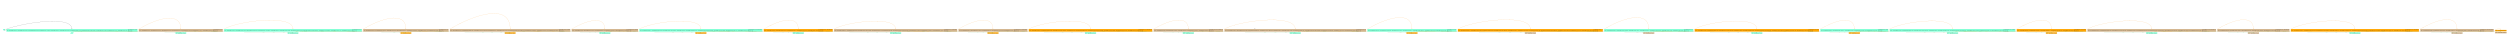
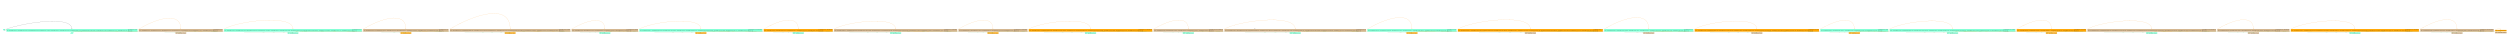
  digraph {
    fontname="Liberation Sans"
    rankdir=LR
    node [fillcolor=aquamarine fontname="Liberation Sans" shape=record style=filled]
    edge [constraint=true fontname="Liberation Sans" headport=n style="solid,bold" tailport=s color=forestgreen weight=10]
    n1 [label=INV shape=octagon]
    n2 [label=EXIT shape=parallelogram]
    n3 [label="{\<bb\ 2\>:\l|[valid_files/pr40386.c:31:7]\ c.0_1\ =\ c;\l|[valid_files/pr40386.c:31:7]\ _2\ =\ (int)\ c.0_1;\l|[valid_files/pr40386.c:31:7]\ shift1.1_3\ =\ shift1;\l|[valid_files/pr40386.c:31:7]\ _4\ =\ _2\ \>\>\ shift1.1_3;\l|[valid_files/pr40386.c:31:7]\ c.2_5\ =\ c;\l|[valid_files/pr40386.c:31:7]\ _6\ =\ (int)\ c.2_5;\l|[valid_files/pr40386.c:31:7]\ shift1.3_7\ =\ shift1;\l|[valid_files/pr40386.c:31:7]\ shift1.4_8\ =\ (unsigned\ int)\ shift1.3_7;\l|[valid_files/pr40386.c:31:7]\ _9\ =\ 8\ -\ shift1.4_8;\l|[valid_files/pr40386.c:31:7]\ _10\ =\ _6\ \<\<\ _9;\l|[valid_files/pr40386.c:31:7]\ _11\ =\ _4\ \|\ _10;\l|[valid_files/pr40386.c:31:6]\ if\ (_11\ !=\ 835)\l\ \ goto\ \<bb\ 3\>;\ [INV]\lelse\l\ \ goto\ \<bb\ 4\>;\ [INV]\l}"]
-   n4 [label="{\<bb\ 3\>:\l|[valid_files/pr40386.c:32:5]\ abort\ ();\l}"]
+   n4 [fillcolor=tan label="{\<bb\ 3\>:\l|[valid_files/pr40386.c:32:5]\ abort\ ();\l}"]
    n5 [fillcolor=tan label="{\<bb\ 4\>:\l|[valid_files/pr40386.c:34:7]\ c.5_12\ =\ c;\l|[valid_files/pr40386.c:34:7]\ _13\ =\ c.5_12\ \>\>\ 4;\l|[valid_files/pr40386.c:34:7]\ _14\ =\ (int)\ _13;\l|[valid_files/pr40386.c:34:7]\ c.6_15\ =\ c;\l|[valid_files/pr40386.c:34:7]\ _16\ =\ (int)\ c.6_15;\l|[valid_files/pr40386.c:34:7]\ _17\ =\ _16\ \<\<\ 4;\l|[valid_files/pr40386.c:34:7]\ _18\ =\ _14\ \|\ _17;\l|[valid_files/pr40386.c:34:6]\ if\ (_18\ !=\ 835)\l\ \ goto\ \<bb\ 5\>;\ [INV]\lelse\l\ \ goto\ \<bb\ 6\>;\ [INV]\l}"]
    n6 [label="{\<bb\ 5\>:\l|[valid_files/pr40386.c:35:5]\ abort\ ();\l}"]
    n7 [label="{\<bb\ 6\>:\l|[valid_files/pr40386.c:37:7]\ s.7_19\ =\ s;\l|[valid_files/pr40386.c:37:7]\ _20\ =\ (int)\ s.7_19;\l|[valid_files/pr40386.c:37:7]\ shift1.8_21\ =\ shift1;\l|[valid_files/pr40386.c:37:7]\ _22\ =\ _20\ \>\>\ shift1.8_21;\l|[valid_files/pr40386.c:37:7]\ s.9_23\ =\ s;\l|[valid_files/pr40386.c:37:7]\ _24\ =\ (int)\ s.9_23;\l|[valid_files/pr40386.c:37:7]\ shift1.10_25\ =\ shift1;\l|[valid_files/pr40386.c:37:7]\ shift1.11_26\ =\ (unsigned\ int)\ shift1.10_25;\l|[valid_files/pr40386.c:37:7]\ _27\ =\ 16\ -\ shift1.11_26;\l|[valid_files/pr40386.c:37:7]\ _28\ =\ _24\ \<\<\ _27;\l|[valid_files/pr40386.c:37:7]\ _29\ =\ _22\ \|\ _28;\l|[valid_files/pr40386.c:37:6]\ if\ (_29\ !=\ -221)\l\ \ goto\ \<bb\ 7\>;\ [INV]\lelse\l\ \ goto\ \<bb\ 8\>;\ [INV]\l}"]
    n8 [fillcolor=orange label="{\<bb\ 7\>:\l|[valid_files/pr40386.c:38:5]\ abort\ ();\l}"]
    n9 [fillcolor=tan label="{\<bb\ 8\>:\l|[valid_files/pr40386.c:40:7]\ s.12_30\ =\ s;\l|[valid_files/pr40386.c:40:7]\ _31\ =\ s.12_30\ \>\>\ 4;\l|[valid_files/pr40386.c:40:7]\ _32\ =\ (int)\ _31;\l|[valid_files/pr40386.c:40:7]\ s.13_33\ =\ s;\l|[valid_files/pr40386.c:40:7]\ _34\ =\ (int)\ s.13_33;\l|[valid_files/pr40386.c:40:7]\ _35\ =\ _34\ \<\<\ 12;\l|[valid_files/pr40386.c:40:7]\ _36\ =\ _32\ \|\ _35;\l|[valid_files/pr40386.c:40:6]\ if\ (_36\ !=\ -221)\l\ \ goto\ \<bb\ 9\>;\ [INV]\lelse\l\ \ goto\ \<bb\ 10\>;\ [INV]\l}"]
    n10 [fillcolor=orange label="{\<bb\ 9\>:\l|[valid_files/pr40386.c:41:5]\ abort\ ();\l}"]
    n11 [fillcolor=tan label="{\<bb\ 10\>:\l|[valid_files/pr40386.c:43:7]\ i.14_37\ =\ i;\l|[valid_files/pr40386.c:43:7]\ shift1.15_38\ =\ shift1;\l|[valid_files/pr40386.c:43:7]\ _39\ =\ i.14_37\ \>\>\ shift1.15_38;\l|[valid_files/pr40386.c:43:7]\ i.16_40\ =\ i;\l|[valid_files/pr40386.c:43:7]\ shift1.17_41\ =\ shift1;\l|[valid_files/pr40386.c:43:7]\ shift1.18_42\ =\ (unsigned\ int)\ shift1.17_41;\l|[valid_files/pr40386.c:43:7]\ _43\ =\ 32\ -\ shift1.18_42;\l|[valid_files/pr40386.c:43:7]\ _44\ =\ i.16_40\ \<\<\ _43;\l|[valid_files/pr40386.c:43:7]\ _45\ =\ _39\ \|\ _44;\l|[valid_files/pr40386.c:43:6]\ if\ (_45\ !=\ 1073745699)\l\ \ goto\ \<bb\ 11\>;\ [INV]\lelse\l\ \ goto\ \<bb\ 12\>;\ [INV]\l}"]
    n12 [label="{\<bb\ 11\>:\l|[valid_files/pr40386.c:44:5]\ abort\ ();\l}"]
    n13 [fillcolor=tan label="{\<bb\ 12\>:\l|[valid_files/pr40386.c:46:7]\ i.19_46\ =\ i;\l|[valid_files/pr40386.c:46:7]\ _47\ =\ i.19_46\ \>\>\ 4;\l|[valid_files/pr40386.c:46:7]\ i.20_48\ =\ i;\l|[valid_files/pr40386.c:46:7]\ _49\ =\ i.20_48\ \<\<\ 28;\l|[valid_files/pr40386.c:46:7]\ _50\ =\ _47\ \|\ _49;\l|[valid_files/pr40386.c:46:6]\ if\ (_50\ !=\ 1073745699)\l\ \ goto\ \<bb\ 13\>;\ [INV]\lelse\l\ \ goto\ \<bb\ 14\>;\ [INV]\l}"]
    n14 [fillcolor=orange label="{\<bb\ 13\>:\l|[valid_files/pr40386.c:47:5]\ abort\ ();\l}"]
    n15 [label="{\<bb\ 14\>:\l|[valid_files/pr40386.c:49:7]\ l.21_51\ =\ l;\l|[valid_files/pr40386.c:49:7]\ shift1.22_52\ =\ shift1;\l|[valid_files/pr40386.c:49:7]\ _53\ =\ l.21_51\ \>\>\ shift1.22_52;\l|[valid_files/pr40386.c:49:7]\ l.23_54\ =\ l;\l|[valid_files/pr40386.c:49:7]\ shift1.24_55\ =\ shift1;\l|[valid_files/pr40386.c:49:7]\ shift1.25_56\ =\ (unsigned\ int)\ shift1.24_55;\l|[valid_files/pr40386.c:49:7]\ _57\ =\ 64\ -\ shift1.25_56;\l|[valid_files/pr40386.c:49:7]\ _58\ =\ l.23_54\ \<\<\ _57;\l|[valid_files/pr40386.c:49:7]\ _59\ =\ _53\ \|\ _58;\l|[valid_files/pr40386.c:49:6]\ if\ (_59\ !=\ -9223372036600806041)\l\ \ goto\ \<bb\ 15\>;\ [INV]\lelse\l\ \ goto\ \<bb\ 16\>;\ [INV]\l}"]
    n16 [label="{\<bb\ 15\>:\l|[valid_files/pr40386.c:50:5]\ abort\ ();\l}"]
    n17 [fillcolor=orange label="{\<bb\ 16\>:\l|[valid_files/pr40386.c:52:7]\ l.26_60\ =\ l;\l|[valid_files/pr40386.c:52:7]\ _61\ =\ l.26_60\ \>\>\ 4;\l|[valid_files/pr40386.c:52:7]\ l.27_62\ =\ l;\l|[valid_files/pr40386.c:52:7]\ _63\ =\ l.27_62\ \<\<\ 60;\l|[valid_files/pr40386.c:52:7]\ _64\ =\ _61\ \|\ _63;\l|[valid_files/pr40386.c:52:6]\ if\ (_64\ !=\ -9223372036600806041)\l\ \ goto\ \<bb\ 17\>;\ [INV]\lelse\l\ \ goto\ \<bb\ 18\>;\ [INV]\l}"]
    n18 [label="{\<bb\ 17\>:\l|[valid_files/pr40386.c:53:5]\ abort\ ();\l}"]
    n19 [fillcolor=tan label="{\<bb\ 18\>:\l|[valid_files/pr40386.c:55:7]\ ll.28_65\ =\ ll;\l|[valid_files/pr40386.c:55:7]\ shift1.29_66\ =\ shift1;\l|[valid_files/pr40386.c:55:7]\ _67\ =\ ll.28_65\ \>\>\ shift1.29_66;\l|[valid_files/pr40386.c:55:7]\ ll.30_68\ =\ ll;\l|[valid_files/pr40386.c:55:7]\ shift1.31_69\ =\ shift1;\l|[valid_files/pr40386.c:55:7]\ shift1.32_70\ =\ (unsigned\ int)\ shift1.31_69;\l|[valid_files/pr40386.c:55:7]\ _71\ =\ 64\ -\ shift1.32_70;\l|[valid_files/pr40386.c:55:7]\ _72\ =\ ll.30_68\ \<\<\ _71;\l|[valid_files/pr40386.c:55:7]\ _73\ =\ _67\ \|\ _72;\l|[valid_files/pr40386.c:55:6]\ if\ (_73\ !=\ 68174490360335855)\l\ \ goto\ \<bb\ 19\>;\ [INV]\lelse\l\ \ goto\ \<bb\ 20\>;\ [INV]\l}"]
    n20 [fillcolor=orange label="{\<bb\ 19\>:\l|[valid_files/pr40386.c:56:5]\ abort\ ();\l}"]
    n21 [fillcolor=tan label="{\<bb\ 20\>:\l|[valid_files/pr40386.c:58:7]\ ll.33_74\ =\ ll;\l|[valid_files/pr40386.c:58:7]\ _75\ =\ ll.33_74\ \>\>\ 4;\l|[valid_files/pr40386.c:58:7]\ ll.34_76\ =\ ll;\l|[valid_files/pr40386.c:58:7]\ _77\ =\ ll.34_76\ \<\<\ 60;\l|[valid_files/pr40386.c:58:7]\ _78\ =\ _75\ \|\ _77;\l|[valid_files/pr40386.c:58:6]\ if\ (_78\ !=\ 68174490360335855)\l\ \ goto\ \<bb\ 21\>;\ [INV]\lelse\l\ \ goto\ \<bb\ 22\>;\ [INV]\l}"]
    n22 [label="{\<bb\ 21\>:\l|[valid_files/pr40386.c:59:5]\ abort\ ();\l}"]
    n23 [fillcolor=orange label="{\<bb\ 22\>:\l|[valid_files/pr40386.c:61:7]\ ll.35_79\ =\ ll;\l|[valid_files/pr40386.c:61:7]\ shift2.36_80\ =\ shift2;\l|[valid_files/pr40386.c:61:7]\ _81\ =\ ll.35_79\ \>\>\ shift2.36_80;\l|[valid_files/pr40386.c:61:7]\ ll.37_82\ =\ ll;\l|[valid_files/pr40386.c:61:7]\ shift2.38_83\ =\ shift2;\l|[valid_files/pr40386.c:61:7]\ shift2.39_84\ =\ (unsigned\ int)\ shift2.38_83;\l|[valid_files/pr40386.c:61:7]\ _85\ =\ 64\ -\ shift2.39_84;\l|[valid_files/pr40386.c:61:7]\ _86\ =\ ll.37_82\ \<\<\ _85;\l|[valid_files/pr40386.c:61:7]\ _87\ =\ _81\ \|\ _86;\l|[valid_files/pr40386.c:61:6]\ if\ (_87\ !=\ -994074541463572736)\l\ \ goto\ \<bb\ 23\>;\ [INV]\lelse\l\ \ goto\ \<bb\ 24\>;\ [INV]\l}"]
    n24 [label="{\<bb\ 23\>:\l|[valid_files/pr40386.c:62:5]\ abort\ ();\l}"]
    n25 [fillcolor=tan label="{\<bb\ 24\>:\l|[valid_files/pr40386.c:64:7]\ ll.40_88\ =\ ll;\l|[valid_files/pr40386.c:64:7]\ _89\ =\ ll.40_88\ \>\>\ 60;\l|[valid_files/pr40386.c:64:7]\ ll.41_90\ =\ ll;\l|[valid_files/pr40386.c:64:7]\ _91\ =\ ll.41_90\ \<\<\ 4;\l|[valid_files/pr40386.c:64:7]\ _92\ =\ _89\ \|\ _91;\l|[valid_files/pr40386.c:64:6]\ if\ (_92\ !=\ -994074541463572736)\l\ \ goto\ \<bb\ 25\>;\ [INV]\lelse\l\ \ goto\ \<bb\ 26\>;\ [INV]\l}"]
    n26 [label="{\<bb\ 25\>:\l|[valid_files/pr40386.c:65:5]\ abort\ ();\l}"]
    n27 [fillcolor=tan label="{\<bb\ 26\>:\l|[valid_files/pr40386.c:67:7]\ c.42_93\ =\ c;\l|[valid_files/pr40386.c:67:7]\ _94\ =\ (int)\ c.42_93;\l|[valid_files/pr40386.c:67:7]\ shift1.43_95\ =\ shift1;\l|[valid_files/pr40386.c:67:7]\ _96\ =\ _94\ \<\<\ shift1.43_95;\l|[valid_files/pr40386.c:67:7]\ c.44_97\ =\ c;\l|[valid_files/pr40386.c:67:7]\ _98\ =\ (int)\ c.44_97;\l|[valid_files/pr40386.c:67:7]\ shift1.45_99\ =\ shift1;\l|[valid_files/pr40386.c:67:7]\ shift1.46_100\ =\ (unsigned\ int)\ shift1.45_99;\l|[valid_files/pr40386.c:67:7]\ _101\ =\ 8\ -\ shift1.46_100;\l|[valid_files/pr40386.c:67:7]\ _102\ =\ _98\ \>\>\ _101;\l|[valid_files/pr40386.c:67:7]\ _103\ =\ _96\ \|\ _102;\l|[valid_files/pr40386.c:67:6]\ if\ (_103\ !=\ 835)\l\ \ goto\ \<bb\ 27\>;\ [INV]\lelse\l\ \ goto\ \<bb\ 28\>;\ [INV]\l}"]
    n28 [fillcolor=orange label="{\<bb\ 27\>:\l|[valid_files/pr40386.c:68:5]\ abort\ ();\l}"]
    n29 [label="{\<bb\ 28\>:\l|[valid_files/pr40386.c:70:7]\ c.47_104\ =\ c;\l|[valid_files/pr40386.c:70:7]\ _105\ =\ (int)\ c.47_104;\l|[valid_files/pr40386.c:70:7]\ _106\ =\ _105\ \<\<\ 4;\l|[valid_files/pr40386.c:70:7]\ c.48_107\ =\ c;\l|[valid_files/pr40386.c:70:7]\ _108\ =\ c.48_107\ \>\>\ 4;\l|[valid_files/pr40386.c:70:7]\ _109\ =\ (int)\ _108;\l|[valid_files/pr40386.c:70:7]\ _110\ =\ _106\ \|\ _109;\l|[valid_files/pr40386.c:70:6]\ if\ (_110\ !=\ 835)\l\ \ goto\ \<bb\ 29\>;\ [INV]\lelse\l\ \ goto\ \<bb\ 30\>;\ [INV]\l}"]
    n30 [fillcolor=tan label="{\<bb\ 29\>:\l|[valid_files/pr40386.c:71:5]\ abort\ ();\l}"]
    n31 [fillcolor=orange label="{\<bb\ 30\>:\l|[valid_files/pr40386.c:73:7]\ s.49_111\ =\ s;\l|[valid_files/pr40386.c:73:7]\ _112\ =\ (int)\ s.49_111;\l|[valid_files/pr40386.c:73:7]\ shift1.50_113\ =\ shift1;\l|[valid_files/pr40386.c:73:7]\ _114\ =\ _112\ \<\<\ shift1.50_113;\l|[valid_files/pr40386.c:73:7]\ s.51_115\ =\ s;\l|[valid_files/pr40386.c:73:7]\ _116\ =\ (int)\ s.51_115;\l|[valid_files/pr40386.c:73:7]\ shift1.52_117\ =\ shift1;\l|[valid_files/pr40386.c:73:7]\ shift1.53_118\ =\ (unsigned\ int)\ shift1.52_117;\l|[valid_files/pr40386.c:73:7]\ _119\ =\ 16\ -\ shift1.53_118;\l|[valid_files/pr40386.c:73:7]\ _120\ =\ _116\ \>\>\ _119;\l|[valid_files/pr40386.c:73:7]\ _121\ =\ _114\ \|\ _120;\l|[valid_files/pr40386.c:73:6]\ if\ (_121\ !=\ -1)\l\ \ goto\ \<bb\ 31\>;\ [INV]\lelse\l\ \ goto\ \<bb\ 32\>;\ [INV]\l}"]
    n32 [fillcolor=tan label="{\<bb\ 31\>:\l|[valid_files/pr40386.c:74:5]\ abort\ ();\l}"]
    n33 [label="{\<bb\ 32\>:\l|[valid_files/pr40386.c:76:7]\ s.54_122\ =\ s;\l|[valid_files/pr40386.c:76:7]\ _123\ =\ (int)\ s.54_122;\l|[valid_files/pr40386.c:76:7]\ _124\ =\ _123\ \<\<\ 4;\l|[valid_files/pr40386.c:76:7]\ s.55_125\ =\ s;\l|[valid_files/pr40386.c:76:7]\ _126\ =\ s.55_125\ \>\>\ 12;\l|[valid_files/pr40386.c:76:7]\ _127\ =\ (int)\ _126;\l|[valid_files/pr40386.c:76:7]\ _128\ =\ _124\ \|\ _127;\l|[valid_files/pr40386.c:76:6]\ if\ (_128\ !=\ -1)\l\ \ goto\ \<bb\ 33\>;\ [INV]\lelse\l\ \ goto\ \<bb\ 34\>;\ [INV]\l}"]
-   n34 [label="{\<bb\ 33\>:\l|[valid_files/pr40386.c:77:5]\ abort\ ();\l}"]
+   n34 [fillcolor=tan label="{\<bb\ 33\>:\l|[valid_files/pr40386.c:77:5]\ abort\ ();\l}"]
    n35 [fillcolor=orange label="{\<bb\ 34\>:\l|[valid_files/pr40386.c:79:7]\ i.56_129\ =\ i;\l|[valid_files/pr40386.c:79:7]\ shift1.57_130\ =\ shift1;\l|[valid_files/pr40386.c:79:7]\ _131\ =\ i.56_129\ \<\<\ shift1.57_130;\l|[valid_files/pr40386.c:79:7]\ i.58_132\ =\ i;\l|[valid_files/pr40386.c:79:7]\ shift1.59_133\ =\ shift1;\l|[valid_files/pr40386.c:79:7]\ shift1.60_134\ =\ (unsigned\ int)\ shift1.59_133;\l|[valid_files/pr40386.c:79:7]\ _135\ =\ 32\ -\ shift1.60_134;\l|[valid_files/pr40386.c:79:7]\ _136\ =\ i.58_132\ \>\>\ _135;\l|[valid_files/pr40386.c:79:7]\ _137\ =\ _131\ \|\ _136;\l|[valid_files/pr40386.c:79:6]\ if\ (_137\ !=\ 992064)\l\ \ goto\ \<bb\ 35\>;\ [INV]\lelse\l\ \ goto\ \<bb\ 36\>;\ [INV]\l}"]
    n36 [fillcolor=orange label="{\<bb\ 35\>:\l|[valid_files/pr40386.c:80:5]\ abort\ ();\l}"]
    n37 [label="{\<bb\ 36\>:\l|[valid_files/pr40386.c:82:7]\ i.61_138\ =\ i;\l|[valid_files/pr40386.c:82:7]\ _139\ =\ i.61_138\ \<\<\ 4;\l|[valid_files/pr40386.c:82:7]\ i.62_140\ =\ i;\l|[valid_files/pr40386.c:82:7]\ _141\ =\ i.62_140\ \>\>\ 28;\l|[valid_files/pr40386.c:82:7]\ _142\ =\ _139\ \|\ _141;\l|[valid_files/pr40386.c:82:6]\ if\ (_142\ !=\ 992064)\l\ \ goto\ \<bb\ 37\>;\ [INV]\lelse\l\ \ goto\ \<bb\ 38\>;\ [INV]\l}"]
    n38 [label="{\<bb\ 37\>:\l|[valid_files/pr40386.c:83:5]\ abort\ ();\l}"]
    n39 [label="{\<bb\ 38\>:\l|[valid_files/pr40386.c:85:7]\ l.63_143\ =\ l;\l|[valid_files/pr40386.c:85:7]\ shift1.64_144\ =\ shift1;\l|[valid_files/pr40386.c:85:7]\ _145\ =\ l.63_143\ \<\<\ shift1.64_144;\l|[valid_files/pr40386.c:85:7]\ l.65_146\ =\ l;\l|[valid_files/pr40386.c:85:7]\ shift1.66_147\ =\ shift1;\l|[valid_files/pr40386.c:85:7]\ shift1.67_148\ =\ (unsigned\ int)\ shift1.66_147;\l|[valid_files/pr40386.c:85:7]\ _149\ =\ 64\ -\ shift1.67_148;\l|[valid_files/pr40386.c:85:7]\ _150\ =\ l.65_146\ \>\>\ _149;\l|[valid_files/pr40386.c:85:7]\ _151\ =\ _145\ \|\ _150;\l|[valid_files/pr40386.c:85:6]\ if\ (_151\ !=\ 65016260480)\l\ \ goto\ \<bb\ 39\>;\ [INV]\lelse\l\ \ goto\ \<bb\ 40\>;\ [INV]\l}"]
    n40 [fillcolor=orange label="{\<bb\ 39\>:\l|[valid_files/pr40386.c:86:5]\ abort\ ();\l}"]
    n41 [fillcolor=orange label="{\<bb\ 40\>:\l|[valid_files/pr40386.c:88:7]\ l.68_152\ =\ l;\l|[valid_files/pr40386.c:88:7]\ _153\ =\ l.68_152\ \<\<\ 4;\l|[valid_files/pr40386.c:88:7]\ l.69_154\ =\ l;\l|[valid_files/pr40386.c:88:7]\ _155\ =\ l.69_154\ \>\>\ 60;\l|[valid_files/pr40386.c:88:7]\ _156\ =\ _153\ \|\ _155;\l|[valid_files/pr40386.c:88:6]\ if\ (_156\ !=\ 65016260480)\l\ \ goto\ \<bb\ 41\>;\ [INV]\lelse\l\ \ goto\ \<bb\ 42\>;\ [INV]\l}"]
    n42 [label="{\<bb\ 41\>:\l|[valid_files/pr40386.c:89:5]\ abort\ ();\l}"]
    n43 [fillcolor=tan label="{\<bb\ 42\>:\l|[valid_files/pr40386.c:91:7]\ ll.70_157\ =\ ll;\l|[valid_files/pr40386.c:91:7]\ shift1.71_158\ =\ shift1;\l|[valid_files/pr40386.c:91:7]\ _159\ =\ ll.70_157\ \<\<\ shift1.71_158;\l|[valid_files/pr40386.c:91:7]\ ll.72_160\ =\ ll;\l|[valid_files/pr40386.c:91:7]\ shift1.73_161\ =\ shift1;\l|[valid_files/pr40386.c:91:7]\ shift1.74_162\ =\ (unsigned\ int)\ shift1.73_161;\l|[valid_files/pr40386.c:91:7]\ _163\ =\ 64\ -\ shift1.74_162;\l|[valid_files/pr40386.c:91:7]\ _164\ =\ ll.72_160\ \>\>\ _163;\l|[valid_files/pr40386.c:91:7]\ _165\ =\ _159\ \|\ _164;\l|[valid_files/pr40386.c:91:6]\ if\ (_165\ !=\ -994074541463572736)\l\ \ goto\ \<bb\ 43\>;\ [INV]\lelse\l\ \ goto\ \<bb\ 44\>;\ [INV]\l}"]
    n44 [fillcolor=tan label="{\<bb\ 43\>:\l|[valid_files/pr40386.c:92:5]\ abort\ ();\l}"]
    n45 [fillcolor=tan label="{\<bb\ 44\>:\l|[valid_files/pr40386.c:94:7]\ ll.75_166\ =\ ll;\l|[valid_files/pr40386.c:94:7]\ _167\ =\ ll.75_166\ \<\<\ 4;\l|[valid_files/pr40386.c:94:7]\ ll.76_168\ =\ ll;\l|[valid_files/pr40386.c:94:7]\ _169\ =\ ll.76_168\ \>\>\ 60;\l|[valid_files/pr40386.c:94:7]\ _170\ =\ _167\ \|\ _169;\l|[valid_files/pr40386.c:94:6]\ if\ (_170\ !=\ -994074541463572736)\l\ \ goto\ \<bb\ 45\>;\ [INV]\lelse\l\ \ goto\ \<bb\ 46\>;\ [INV]\l}"]
    n46 [label="{\<bb\ 45\>:\l|[valid_files/pr40386.c:95:5]\ abort\ ();\l}"]
    n47 [fillcolor=orange label="{\<bb\ 46\>:\l|[valid_files/pr40386.c:97:7]\ ll.77_171\ =\ ll;\l|[valid_files/pr40386.c:97:7]\ shift2.78_172\ =\ shift2;\l|[valid_files/pr40386.c:97:7]\ _173\ =\ ll.77_171\ \<\<\ shift2.78_172;\l|[valid_files/pr40386.c:97:7]\ ll.79_174\ =\ ll;\l|[valid_files/pr40386.c:97:7]\ shift2.80_175\ =\ shift2;\l|[valid_files/pr40386.c:97:7]\ shift2.81_176\ =\ (unsigned\ int)\ shift2.80_175;\l|[valid_files/pr40386.c:97:7]\ _177\ =\ 64\ -\ shift2.81_176;\l|[valid_files/pr40386.c:97:7]\ _178\ =\ ll.79_174\ \>\>\ _177;\l|[valid_files/pr40386.c:97:7]\ _179\ =\ _173\ \|\ _178;\l|[valid_files/pr40386.c:97:6]\ if\ (_179\ !=\ 68174490360335855)\l\ \ goto\ \<bb\ 47\>;\ [INV]\lelse\l\ \ goto\ \<bb\ 48\>;\ [INV]\l}"]
    n48 [fillcolor=tan label="{\<bb\ 47\>:\l|[valid_files/pr40386.c:98:5]\ abort\ ();\l}"]
    n49 [fillcolor=tan label="{\<bb\ 48\>:\l|[valid_files/pr40386.c:100:7]\ ll.82_180\ =\ ll;\l|[valid_files/pr40386.c:100:7]\ _181\ =\ ll.82_180\ \<\<\ 60;\l|[valid_files/pr40386.c:100:7]\ ll.83_182\ =\ ll;\l|[valid_files/pr40386.c:100:7]\ _183\ =\ ll.83_182\ \>\>\ 4;\l|[valid_files/pr40386.c:100:7]\ _184\ =\ _181\ \|\ _183;\l|[valid_files/pr40386.c:100:6]\ if\ (_184\ !=\ 68174490360335855)\l\ \ goto\ \<bb\ 49\>;\ [INV]\lelse\l\ \ goto\ \<bb\ 50\>;\ [INV]\l}"]
    n50 [fillcolor=tan label="{\<bb\ 49\>:\l|[valid_files/pr40386.c:101:5]\ abort\ ();\l}"]
    n51 [fillcolor=orange label="{\<bb\ 50\>:\l|[valid_files/pr40386.c:103:3]\ exit\ (0);\l}"]
    subgraph cluster_1 {
      color=black
      label="main ()"
      style=dashed
      n1
      n2
      n3
      n4
      n5
      n6
      n7
      n8
      n9
      n10
      n11
      n12
      n13
      n14
      n15
      n16
      n17
      n18
      n19
      n20
      n21
      n22
      n23
      n24
      n25
      n26
      n27
      n28
      n29
      n30
      n31
      n32
      n33
      n34
      n35
      n36
      n37
      n38
      n39
      n40
      n41
      n42
      n43
      n44
      n45
      n46
      n47
      n48
      n49
      n50
      n51
    }
    n1 -> n2 [style=invis color="" weight=""]
    n1 -> n3 [color=black weight=100]
    n3 -> n4
    n3 -> n5 [color=darkorange]
    n5 -> n6
    n5 -> n7 [color=darkorange]
    n7 -> n8
    n7 -> n9 [color=darkorange]
    n9 -> n10
    n9 -> n11 [color=darkorange]
    n11 -> n12
    n11 -> n13 [color=darkorange]
    n13 -> n14
    n13 -> n15 [color=darkorange]
    n15 -> n16
    n15 -> n17 [color=darkorange]
    n17 -> n18
    n17 -> n19 [color=darkorange]
    n19 -> n20
    n19 -> n21 [color=darkorange]
    n21 -> n22
    n21 -> n23 [color=darkorange]
    n23 -> n24
    n23 -> n25 [color=darkorange]
    n25 -> n26
    n25 -> n27 [color=darkorange]
    n27 -> n28
    n27 -> n29 [color=darkorange]
    n29 -> n30
    n29 -> n31 [color=darkorange]
    n31 -> n32
    n31 -> n33 [color=darkorange]
    n33 -> n34
    n33 -> n35 [color=darkorange]
    n35 -> n36
    n35 -> n37 [color=darkorange]
    n37 -> n38
    n37 -> n39 [color=darkorange]
    n39 -> n40
    n39 -> n41 [color=darkorange]
    n41 -> n42
    n41 -> n43 [color=darkorange]
    n43 -> n44
    n43 -> n45 [color=darkorange]
    n45 -> n46
    n45 -> n47 [color=darkorange]
    n47 -> n48
    n47 -> n49 [color=darkorange]
    n49 -> n50
    n49 -> n51 [color=darkorange]
  }
